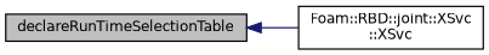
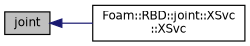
  digraph {
    rankdir=LR
    node [color=black fontname=Helvetica fontsize=10 shape=record]
-   n1 [fillcolor=grey75 fontcolor=black height=0.2 label=declareRunTimeSelectionTable style=filled width=0.4]
+   n1 [fillcolor=grey75 fontcolor=black height=0.2 label=joint style=filled width=0.4]
    n2 [height=0.2 label="Foam::RBD::joint::XSvc\l::XSvc" width=0.4]
    n1 -> n2 [color=midnightblue dir=back fontname=Helvetica fontsize=10 labelfontname=Helvetica labelfontsize=10 style=solid]
  }
